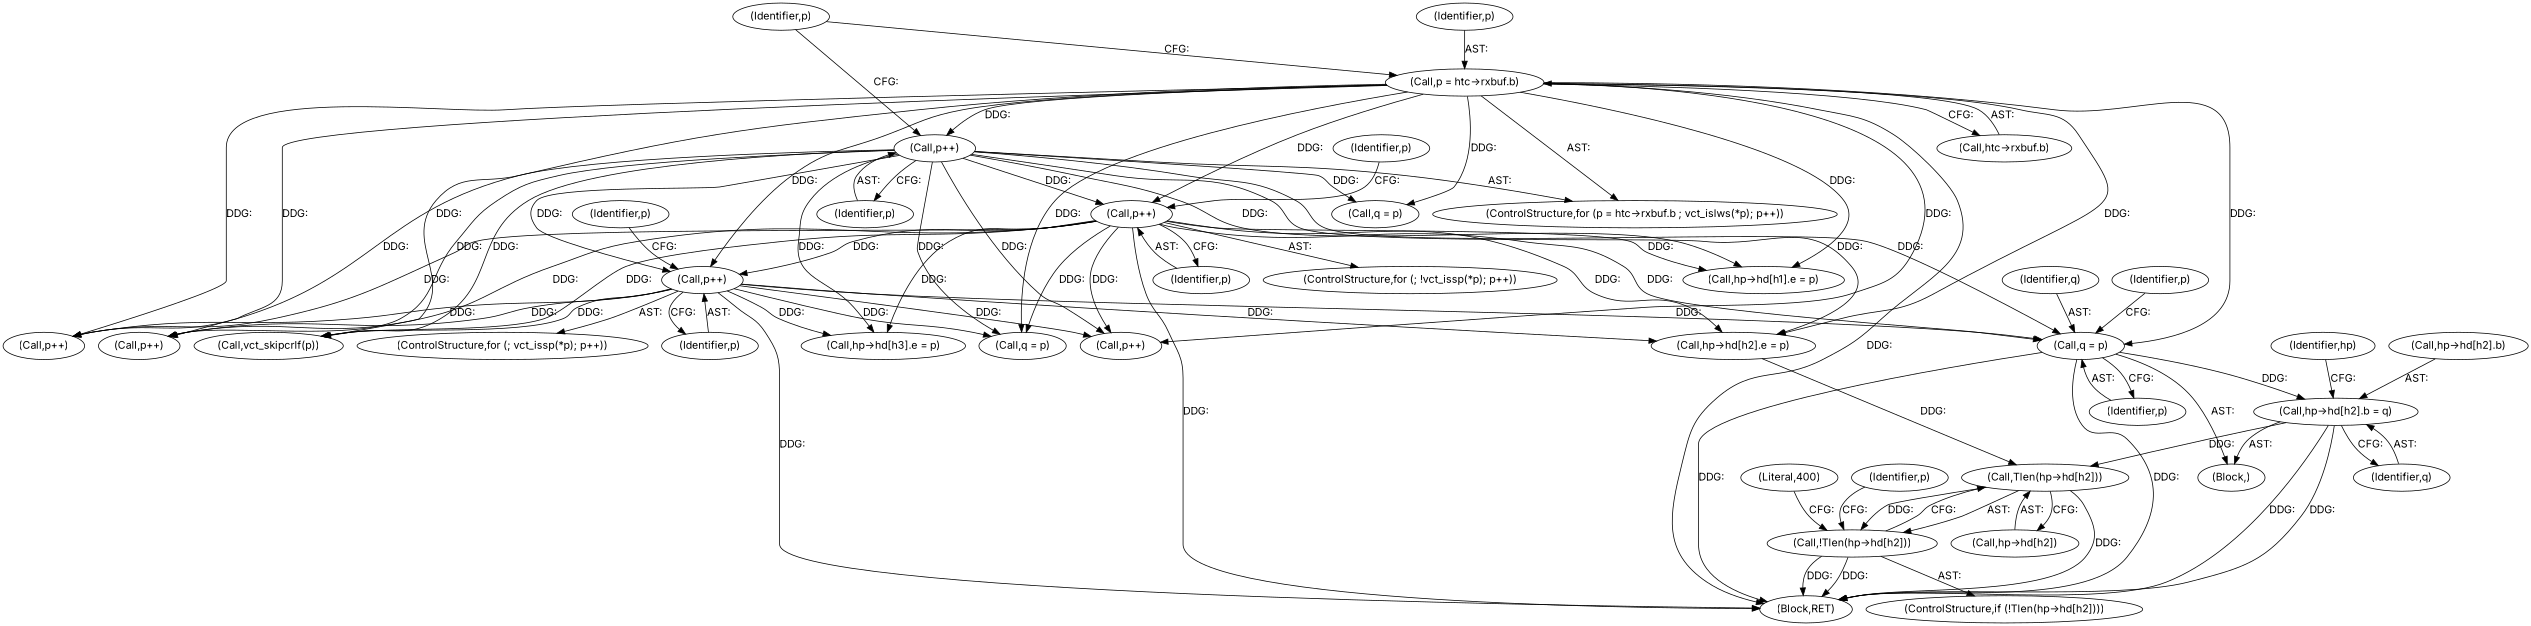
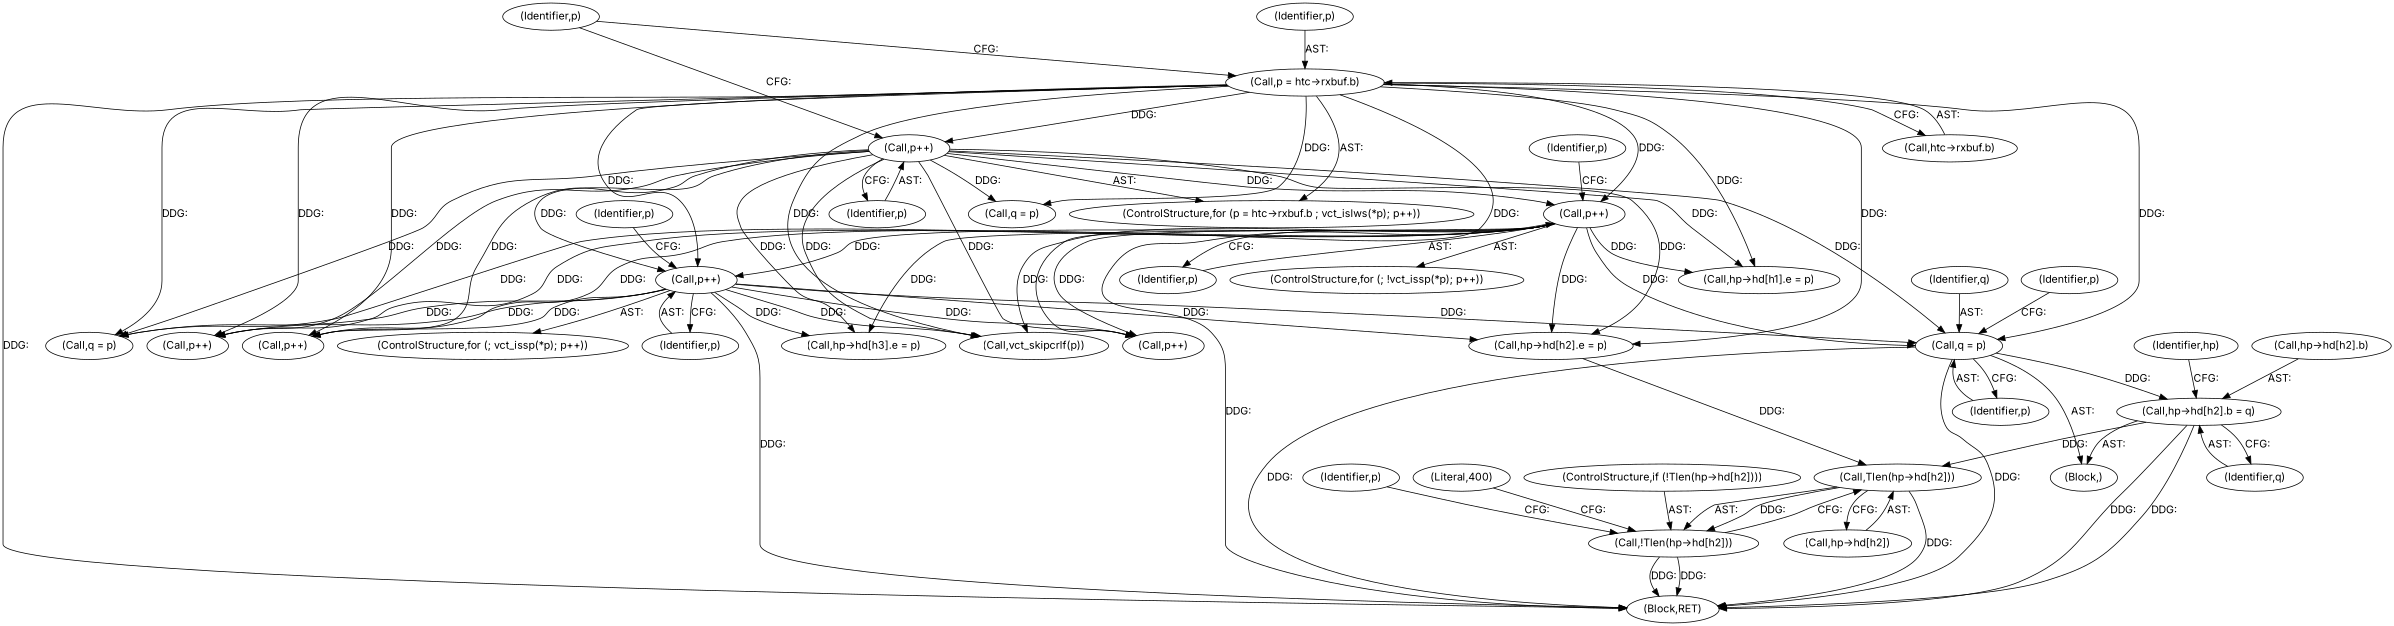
  digraph {
    fontname=Inter
    node [fontname=Inter]
    edge [fontname=Inter]
    n1 [label="(Call,hp->hd[h2].b = q)"]
    n2 [label="(Call,Tlen(hp->hd[h2]))"]
    n3 [label="(Block,RET)"]
    n4 [label="(Block,)"]
    n5 [label="(Identifier,q)"]
    n6 [label="(Call,!Tlen(hp->hd[h2]))"]
    n7 [label="(Call,hp->hd[h2])"]
    n8 [label="(Call,q = p)"]
    n9 [label="(Identifier,p)"]
    n10 [label="(Call,p++)"]
    n11 [label="(Call,q = p)"]
    n12 [label="(Call,p++)"]
    n13 [label="(Call,p++)"]
    n14 [label="(Call,vct_skipcrlf(p))"]
    n15 [label="(Call,p++)"]
    n16 [label="(Call,hp->hd[h2].e = p)"]
    n17 [label="(Identifier,p)"]
    n18 [label="(Call,hp->hd[h3].e = p)"]
    n19 [label="(ControlStructure,for (; vct_issp(*p); p++))"]
    n20 [label="(Call,p++)"]
    n21 [label="(Identifier,p)"]
    n22 [label="(ControlStructure,for (; !vct_issp(*p); p++))"]
    n23 [label="(Call,hp->hd[h1].e = p)"]
    n24 [label="(Call,p++)"]
    n25 [label="(Identifier,p)"]
    n26 [label="(ControlStructure,for (p = htc->rxbuf.b ; vct_islws(*p); p++))"]
    n27 [label="(Call,q = p)"]
    n28 [label="(Call,p = htc->rxbuf.b)"]
    n29 [label="(Call,htc->rxbuf.b)"]
    n30 [label="(ControlStructure,if (!Tlen(hp->hd[h2])))"]
    n31 [label="(Identifier,p)"]
    n32 [label="(Identifier,p)"]
    n33 [label="(Identifier,q)"]
    n34 [label="(Identifier,hp)"]
    n35 [label="(Identifier,p)"]
    n36 [label="(Literal,400)"]
    n37 [label="(Identifier,p)"]
    n38 [label="(Identifier,p)"]
    n39 [label="(Call,hp->hd[h2].b)"]
    n40 [label="(Identifier,p)"]
    n1 -> n2 [label="DDG: "]
    n1 -> n3 [label="DDG: "]
    n1 -> n3 [label="DDG: "]
    n1 -> n4 [label="AST: "]
    n1 -> n5 [label="CFG: "]
    n2 -> n3 [label="DDG: "]
    n2 -> n6 [label="AST: "]
    n2 -> n6 [label="DDG: "]
    n2 -> n7 [label="CFG: "]
    n5 -> n1 [label="AST: "]
    n6 -> n2 [label="CFG: "]
    n6 -> n3 [label="DDG: "]
    n6 -> n3 [label="DDG: "]
-   n6 -> n30 [label="AST: "]
+   n30 -> n6 [label="AST: "]
    n7 -> n2 [label="AST: "]
    n8 -> n1 [label="DDG: "]
    n8 -> n3 [label="DDG: "]
    n8 -> n3 [label="DDG: "]
    n8 -> n4 [label="AST: "]
    n8 -> n9 [label="CFG: "]
    n9 -> n8 [label="AST: "]
    n10 -> n3 [label="DDG: "]
    n10 -> n8 [label="DDG: "]
    n10 -> n11 [label="DDG: "]
    n10 -> n12 [label="DDG: "]
    n10 -> n13 [label="DDG: "]
    n10 -> n14 [label="DDG: "]
    n10 -> n15 [label="DDG: "]
    n10 -> n16 [label="DDG: "]
    n10 -> n17 [label="CFG: "]
    n10 -> n18 [label="DDG: "]
    n10 -> n19 [label="AST: "]
    n16 -> n2 [label="DDG: "]
    n17 -> n10 [label="AST: "]
    n20 -> n3 [label="DDG: "]
    n20 -> n8 [label="DDG: "]
    n20 -> n10 [label="DDG: "]
    n20 -> n11 [label="DDG: "]
    n20 -> n12 [label="DDG: "]
    n20 -> n13 [label="DDG: "]
    n20 -> n14 [label="DDG: "]
    n20 -> n15 [label="DDG: "]
    n20 -> n16 [label="DDG: "]
    n20 -> n18 [label="DDG: "]
    n20 -> n21 [label="CFG: "]
    n20 -> n22 [label="AST: "]
    n20 -> n23 [label="DDG: "]
    n21 -> n20 [label="AST: "]
    n24 -> n8 [label="DDG: "]
    n24 -> n10 [label="DDG: "]
    n24 -> n11 [label="DDG: "]
    n24 -> n12 [label="DDG: "]
    n24 -> n13 [label="DDG: "]
    n24 -> n14 [label="DDG: "]
    n24 -> n15 [label="DDG: "]
    n24 -> n16 [label="DDG: "]
    n24 -> n18 [label="DDG: "]
    n24 -> n20 [label="DDG: "]
    n24 -> n23 [label="DDG: "]
    n24 -> n25 [label="CFG: "]
    n24 -> n26 [label="AST: "]
    n24 -> n27 [label="DDG: "]
    n25 -> n24 [label="AST: "]
    n28 -> n3 [label="DDG: "]
    n28 -> n8 [label="DDG: "]
    n28 -> n10 [label="DDG: "]
    n28 -> n11 [label="DDG: "]
    n28 -> n12 [label="DDG: "]
    n28 -> n13 [label="DDG: "]
    n28 -> n14 [label="DDG: "]
    n28 -> n15 [label="DDG: "]
    n28 -> n16 [label="DDG: "]
    n28 -> n20 [label="DDG: "]
    n28 -> n23 [label="DDG: "]
    n28 -> n24 [label="DDG: "]
    n28 -> n26 [label="AST: "]
    n28 -> n27 [label="DDG: "]
    n28 -> n29 [label="CFG: "]
    n29 -> n28 [label="AST: "]
    n31 -> n6 [label="CFG: "]
    n32 -> n24 [label="CFG: "]
    n32 -> n28 [label="CFG: "]
    n33 -> n8 [label="AST: "]
    n34 -> n1 [label="CFG: "]
    n35 -> n28 [label="AST: "]
    n36 -> n6 [label="CFG: "]
    n37 -> n20 [label="CFG: "]
    n38 -> n10 [label="CFG: "]
    n39 -> n1 [label="AST: "]
    n40 -> n8 [label="CFG: "]
  }
